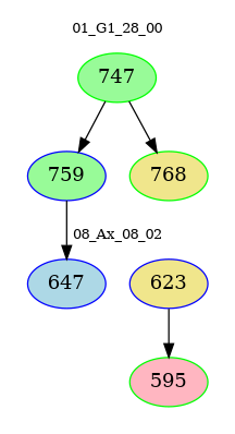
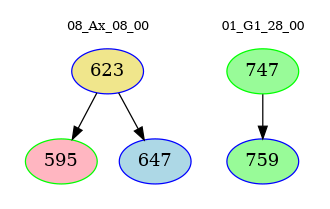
  digraph {
    node [color=blue fillcolor=khaki style=filled]
    edge [color=black]
    n1 [label=623]
    n2 [color=green fillcolor=lightpink label=595]
    n3 [fillcolor=lightblue label=647]
    n4 [color=green fillcolor=palegreen label=747]
    n5 [fillcolor=palegreen label=759]
-   n6 [color=green label=768]
    subgraph cluster_1 {
      color=white
      fontsize=10
-     label="08_Ax_08_02"
+     label="08_Ax_08_00"
      n1
      n2
      n3
    }
    subgraph cluster_2 {
      color=white
      fontsize=10
      label="01_G1_28_00"
      n4
      n5
-     n6
    }
    n1 -> n2
-   n5 -> n3
+   n1 -> n3
    n4 -> n5
-   n4 -> n6
  }
